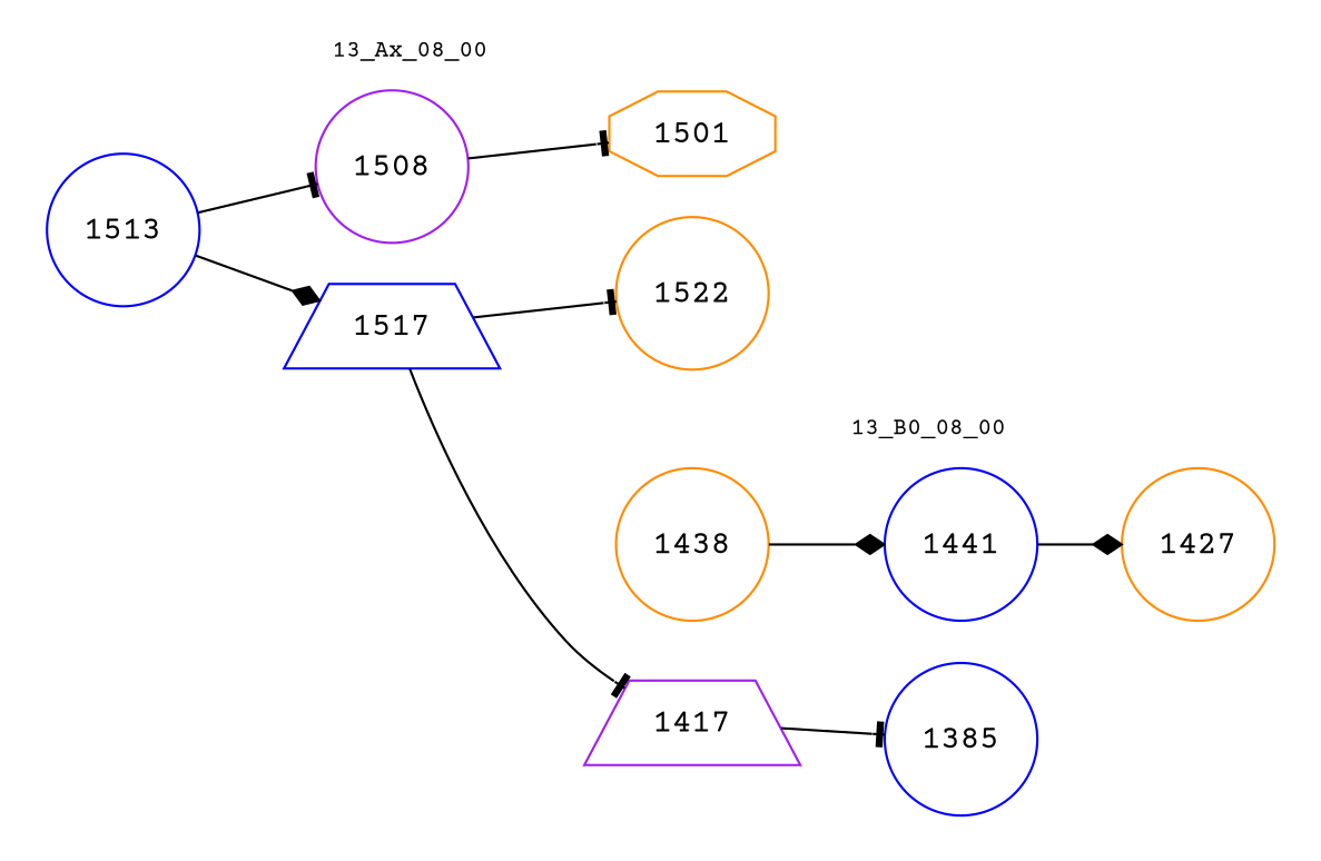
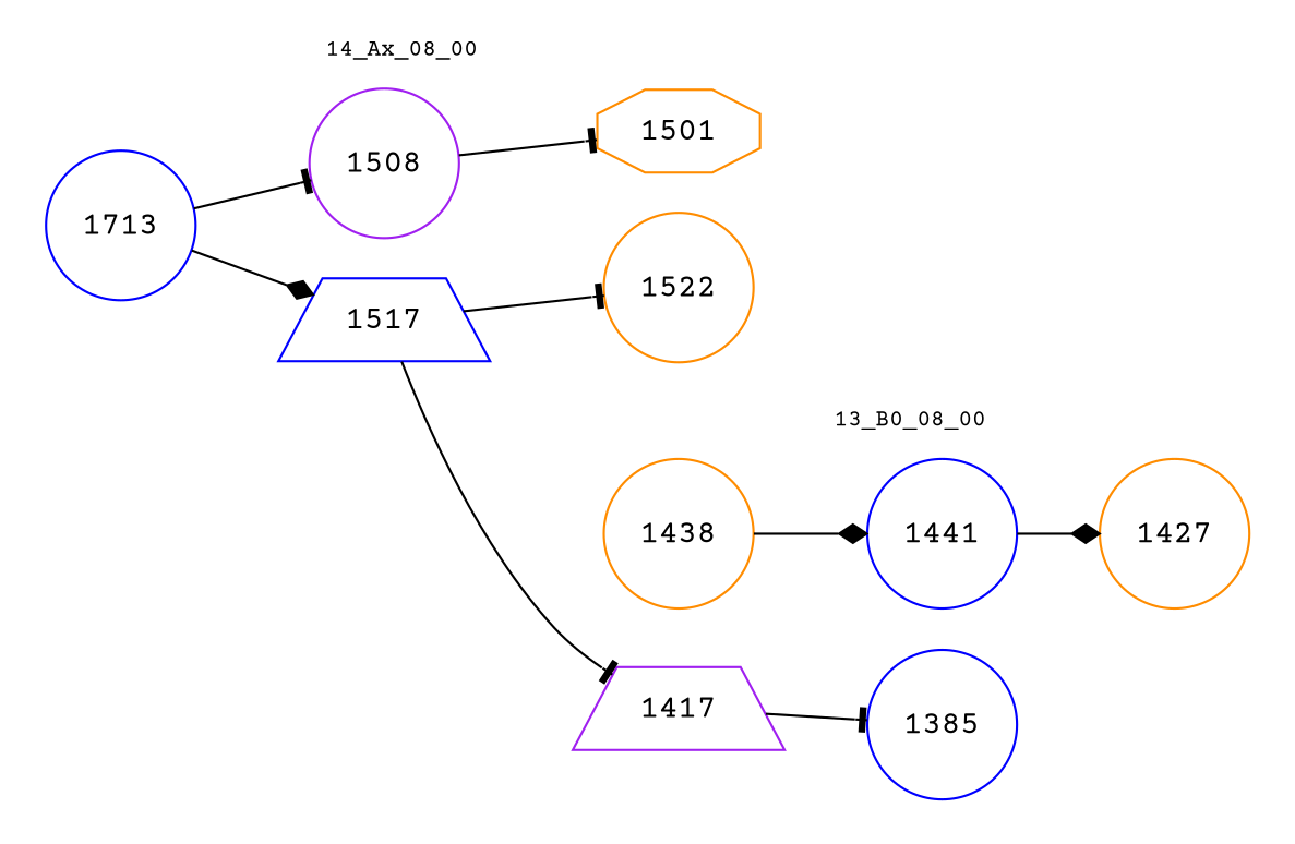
  digraph {
    fontname="Courier Prime"
    rankdir=LR
    node [color=blue fontname="Courier Prime" shape=circle]
    edge [arrowhead=tee color=black fontname="Courier Prime"]
-   n1 [label=1513]
+   n1 [label=1713]
    n2 [color=purple label=1508]
    n3 [label=1517 shape=trapezium]
    n4 [color=darkorange label=1501 shape=octagon]
    n5 [color=darkorange label=1522]
    n6 [color=darkorange label=1438]
    n7 [color=purple label=1417 shape=trapezium]
    n8 [label=1441]
    n9 [label=1385]
    n10 [color=darkorange label=1427]
    subgraph cluster_1 {
      color=white
      fontsize=10
-     label="13_Ax_08_00"
+     label="14_Ax_08_00"
      n1
      n2
      n3
      n4
      n5
    }
    subgraph cluster_2 {
      color=white
      fontsize=10
      label="13_B0_08_00"
      n6
      n7
      n8
      n9
      n10
    }
    n1 -> n2
    n1 -> n3 [arrowhead=diamond]
    n2 -> n4
    n3 -> n5
    n3 -> n7
    n6 -> n8 [arrowhead=diamond]
    n7 -> n9
    n8 -> n10 [arrowhead=diamond]
  }
